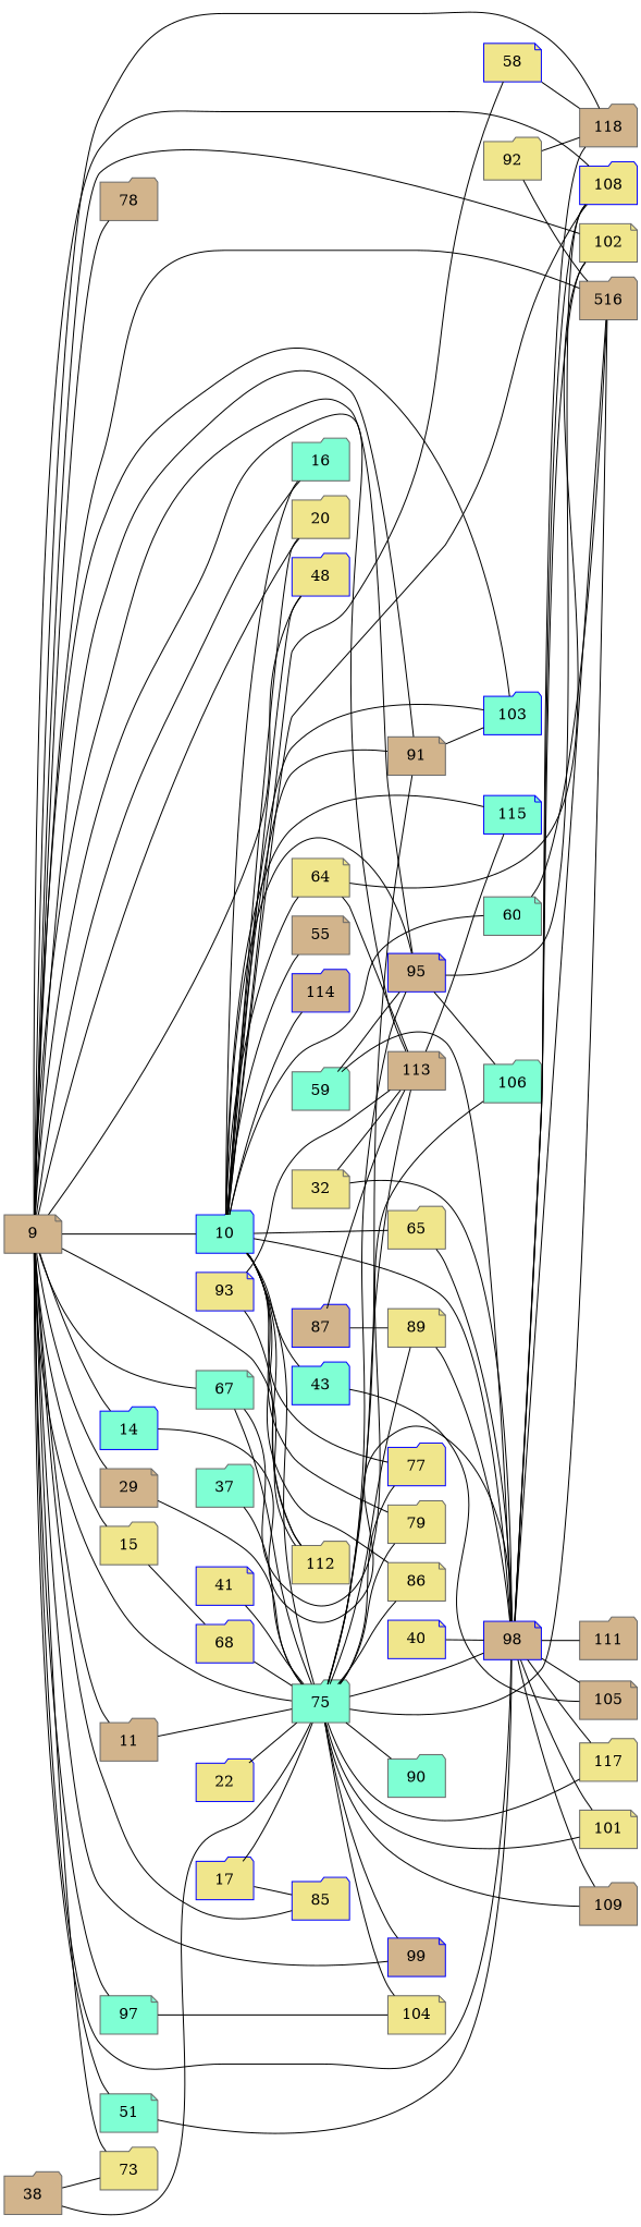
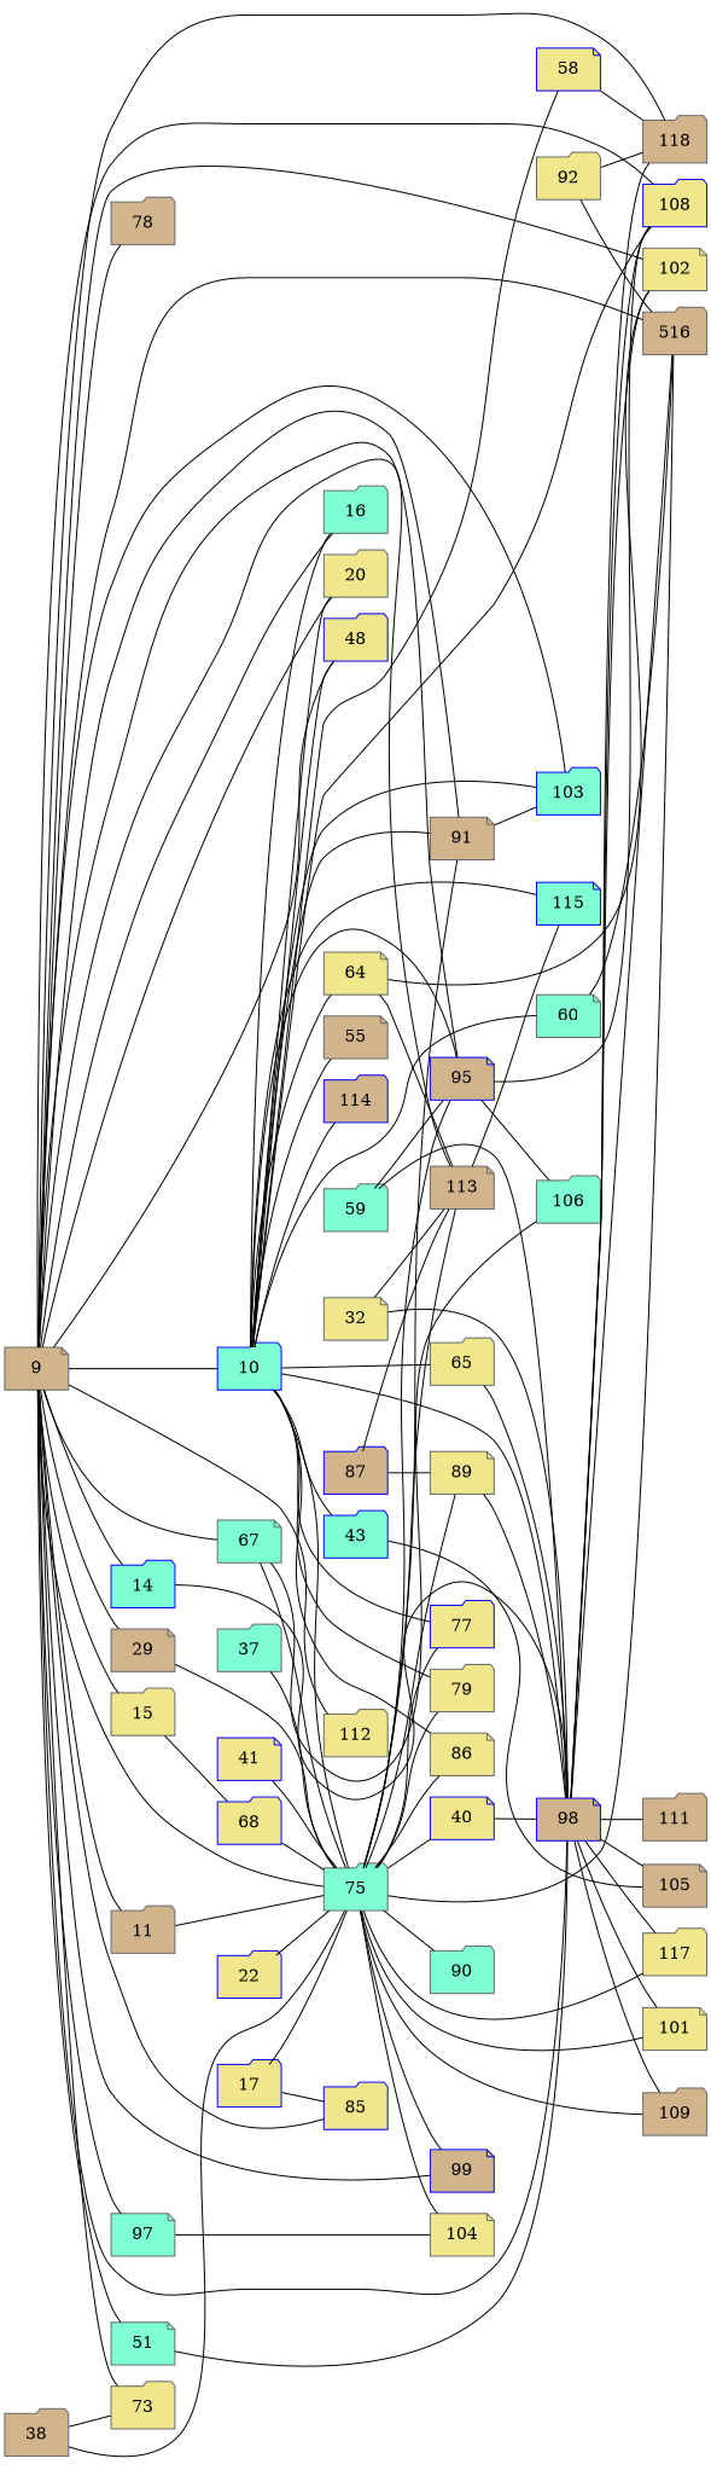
  graph {
    rankdir=LR
    node [color=gray40 fillcolor=khaki shape=folder style=filled]
    9 [fillcolor=tan shape=note super="+4+1"]
    10 [color=blue fillcolor=aquamarine super="+7"]
    11 [fillcolor=tan]
    14 [color=blue fillcolor=aquamarine]
    15
    16 [fillcolor=aquamarine]
    20
    29 [fillcolor=tan shape=note]
    48 [color=blue]
    51 [fillcolor=aquamarine shape=note]
    67 [fillcolor=aquamarine shape=note super="+49+63"]
    73 [super="+31"]
    75 [fillcolor=aquamarine super="+47+6"]
    78 [fillcolor=tan]
    85 [color=blue]
    91 [fillcolor=tan shape=note super="+18+76"]
    95 [color=blue fillcolor=tan shape=note super="+70+33+94+36+50+46"]
    97 [fillcolor=aquamarine shape=note]
    98 [color=blue fillcolor=tan shape=note super="+21+62+83"]
    99 [color=blue fillcolor=tan shape=note]
    102 [shape=note super="+35"]
    103 [color=blue fillcolor=aquamarine super="+25+61"]
    108 [color=blue super="+82+100"]
    112 [super="+88+84"]
    113 [fillcolor=tan shape=note super="+19+54+110"]
    n26 [fillcolor=tan label=516 super="+71+57+74"]
    118 [fillcolor=tan super="+24+81"]
    43 [color=blue fillcolor=aquamarine]
    55 [fillcolor=tan shape=note]
    58 [color=blue shape=note]
    60 [fillcolor=aquamarine shape=note]
    65
    77 [color=blue]
    79
    86 [shape=note]
    114 [color=blue fillcolor=tan]
    115 [color=blue fillcolor=aquamarine shape=note]
    64 [shape=note]
    68 [color=blue]
    106 [fillcolor=aquamarine]
    89 [shape=note super="+69"]
    90 [fillcolor=aquamarine]
    101 [shape=note]
    104 [shape=note]
    109 [fillcolor=tan]
    117
    105 [fillcolor=tan shape=note]
    111 [fillcolor=tan]
    n49 [label=32 shape=note]
    17 [color=blue]
    22 [color=blue]
    37 [fillcolor=aquamarine]
    38 [fillcolor=tan]
    40 [color=blue shape=note]
    41 [color=blue shape=note]
    59 [fillcolor=aquamarine]
    87 [color=blue fillcolor=tan]
    92
-   93 [color=blue shape=note]
    9 -- 10 [weight=6]
    9 -- 11
    9 -- 14
    9 -- 15 [weight=2]
    9 -- 16
    9 -- 20
    9 -- 29
    9 -- 48
    9 -- 51
    9 -- 67 [weight=2]
    9 -- 73 [weight=3]
    9 -- 75 [weight=7]
    9 -- 78 [weight=2]
    9 -- 85
    9 -- 91 [weight=2]
    9 -- 95 [weight=2]
    9 -- 97 [weight=2]
    9 -- 98 [weight=12]
    9 -- 99
    9 -- 102 [weight=2]
    9 -- 103
    9 -- 108 [weight=2]
    9 -- 112
    9 -- 113 [weight=9]
    9 -- n26 [weight=7]
    9 -- 118 [weight=2]
    10 -- 16
    10 -- 20
    10 -- 48
    10 -- 75 [weight=4]
    10 -- 91
    10 -- 95 [weight=2]
    10 -- 98 [weight=9]
    10 -- 103 [weight=2]
    10 -- 108 [weight=4]
-   10 -- 112 [weight=3]
    10 -- 43 [weight=2]
    10 -- 55 [weight=2]
    10 -- 58
    10 -- 60
    10 -- 65
    10 -- 77
    10 -- 79
    10 -- 86
    10 -- 114 [weight=2]
    10 -- 115
    10 -- 64
    11 -- 75
    14 -- 98
    15 -- 68
    29 -- 75
    51 -- 98
    67 -- 75 [weight=2]
    67 -- 106
    75 -- 91 [weight=2]
    75 -- 95 [weight=5]
-   75 -- 98 [weight=7]
+   75 -- 40 [weight=7]
    75 -- 99
    75 -- 113
    75 -- n26
    75 -- 77
    75 -- 79
    75 -- 86
    75 -- 89 [weight=2]
    75 -- 90 [weight=2]
    75 -- 101
    75 -- 104
    75 -- 109
    75 -- 117
    91 -- 103
    95 -- 108
    95 -- 106
    97 -- 104
    98 -- 102
    98 -- 108
    98 -- n26
    98 -- 118 [weight=3]
    98 -- 101
    98 -- 109
    98 -- 117
    98 -- 105
    98 -- 111 [weight=2]
    113 -- 115
    43 -- 105
    58 -- 118
    60 -- n26
    65 -- 98
    64 -- 102
    64 -- 113
    68 -- 75
    89 -- 98
    n49 -- 98 [weight=2]
    n49 -- 113
    17 -- 75 [weight=2]
    17 -- 85
    22 -- 75
    37 -- 75 [weight=2]
    38 -- 73
    38 -- 75
    40 -- 98
    41 -- 75
    59 -- 95
    59 -- 98
    87 -- 113
    87 -- 89
    92 -- n26
    92 -- 118
-   93 -- 112
-   93 -- 113
  }
